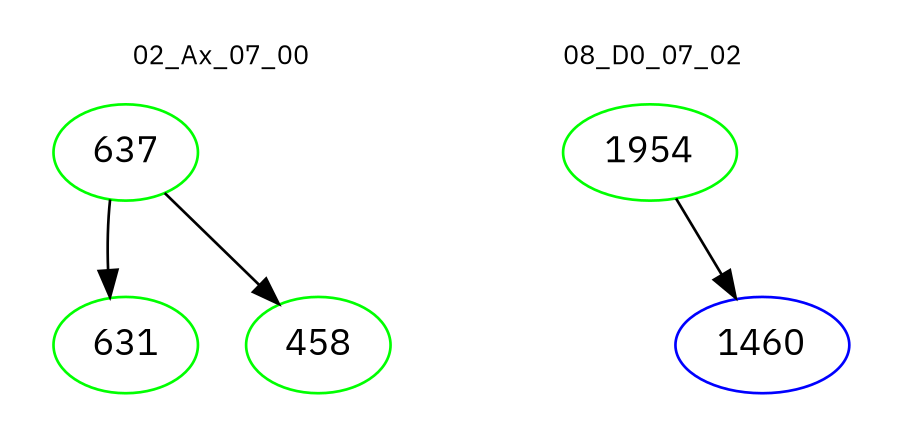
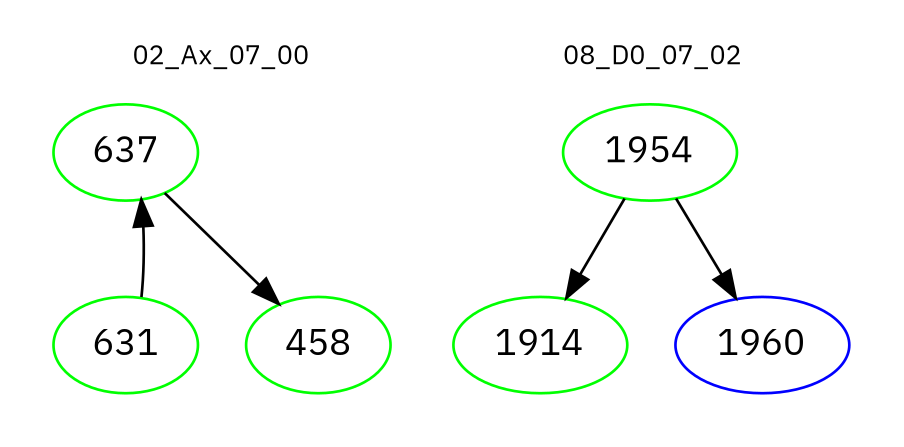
  digraph {
    fontname="IBM Plex Sans"
    node [color=green fontname="IBM Plex Sans"]
    edge [color=black fontname="IBM Plex Sans"]
    n1 [label=637]
    n2 [label=631]
    n3 [label=458]
    n4 [label=1954]
-   n6 [color=blue label=1460]
+   n5 [label=1914]
+   n6 [color=blue label=1960]
    subgraph cluster_1 {
      color=white
      fontsize=10
      label="02_Ax_07_00"
      n1
      n2
      n3
    }
    subgraph cluster_2 {
      color=white
      fontsize=10
      label="08_D0_07_02"
      n4
+     n5
      n6
    }
-   n1 -> n2
+   n2 -> n1
    n1 -> n3
+   n4 -> n5
    n4 -> n6
  }
